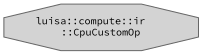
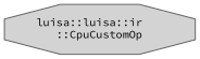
  digraph {
    rankdir=LR
    fontname="Source Code Pro"
-   n1 [color=gray40 fillcolor=lightgrey fontname="Source Code Pro" fontsize=10 height=0.2 label="luisa::compute::ir\l::CpuCustomOp" shape=octagon style=filled width=0.4]
+   n1 [color=gray40 fillcolor=lightgrey fontname="Source Code Pro" fontsize=10 height=0.2 label="luisa::luisa::ir\l::CpuCustomOp" shape=octagon style=filled width=0.4]
  }
